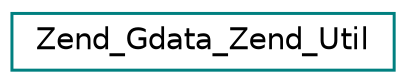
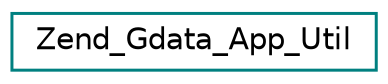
  digraph {
    rankdir=LR
-   n1 [color=teal fillcolor=white fontname=Helvetica fontsize=10 height=0.2 label=Zend_Gdata_Zend_Util shape=record style=filled width=0.4]
+   n1 [color=teal fillcolor=white fontname=Helvetica fontsize=10 height=0.2 label=Zend_Gdata_App_Util shape=record style=filled width=0.4]
  }
